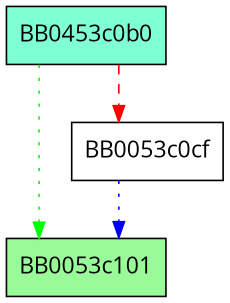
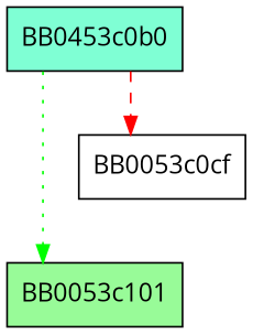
  digraph {
    fontname="Open Sans"
    splines=ortho
    node [fontname="Open Sans" shape=box style=filled]
    edge [fontname="Open Sans" style=dotted]
    n1 [fillcolor=aquamarine label=BB0453c0b0]
    BB0053c101 [fillcolor=palegreen]
    BB0053c0cf [fillcolor=white]
    n1 -> BB0053c101 [color=green]
    n1 -> BB0053c0cf [color=red style=dashed]
-   BB0053c0cf -> BB0053c101 [color=blue]
  }
